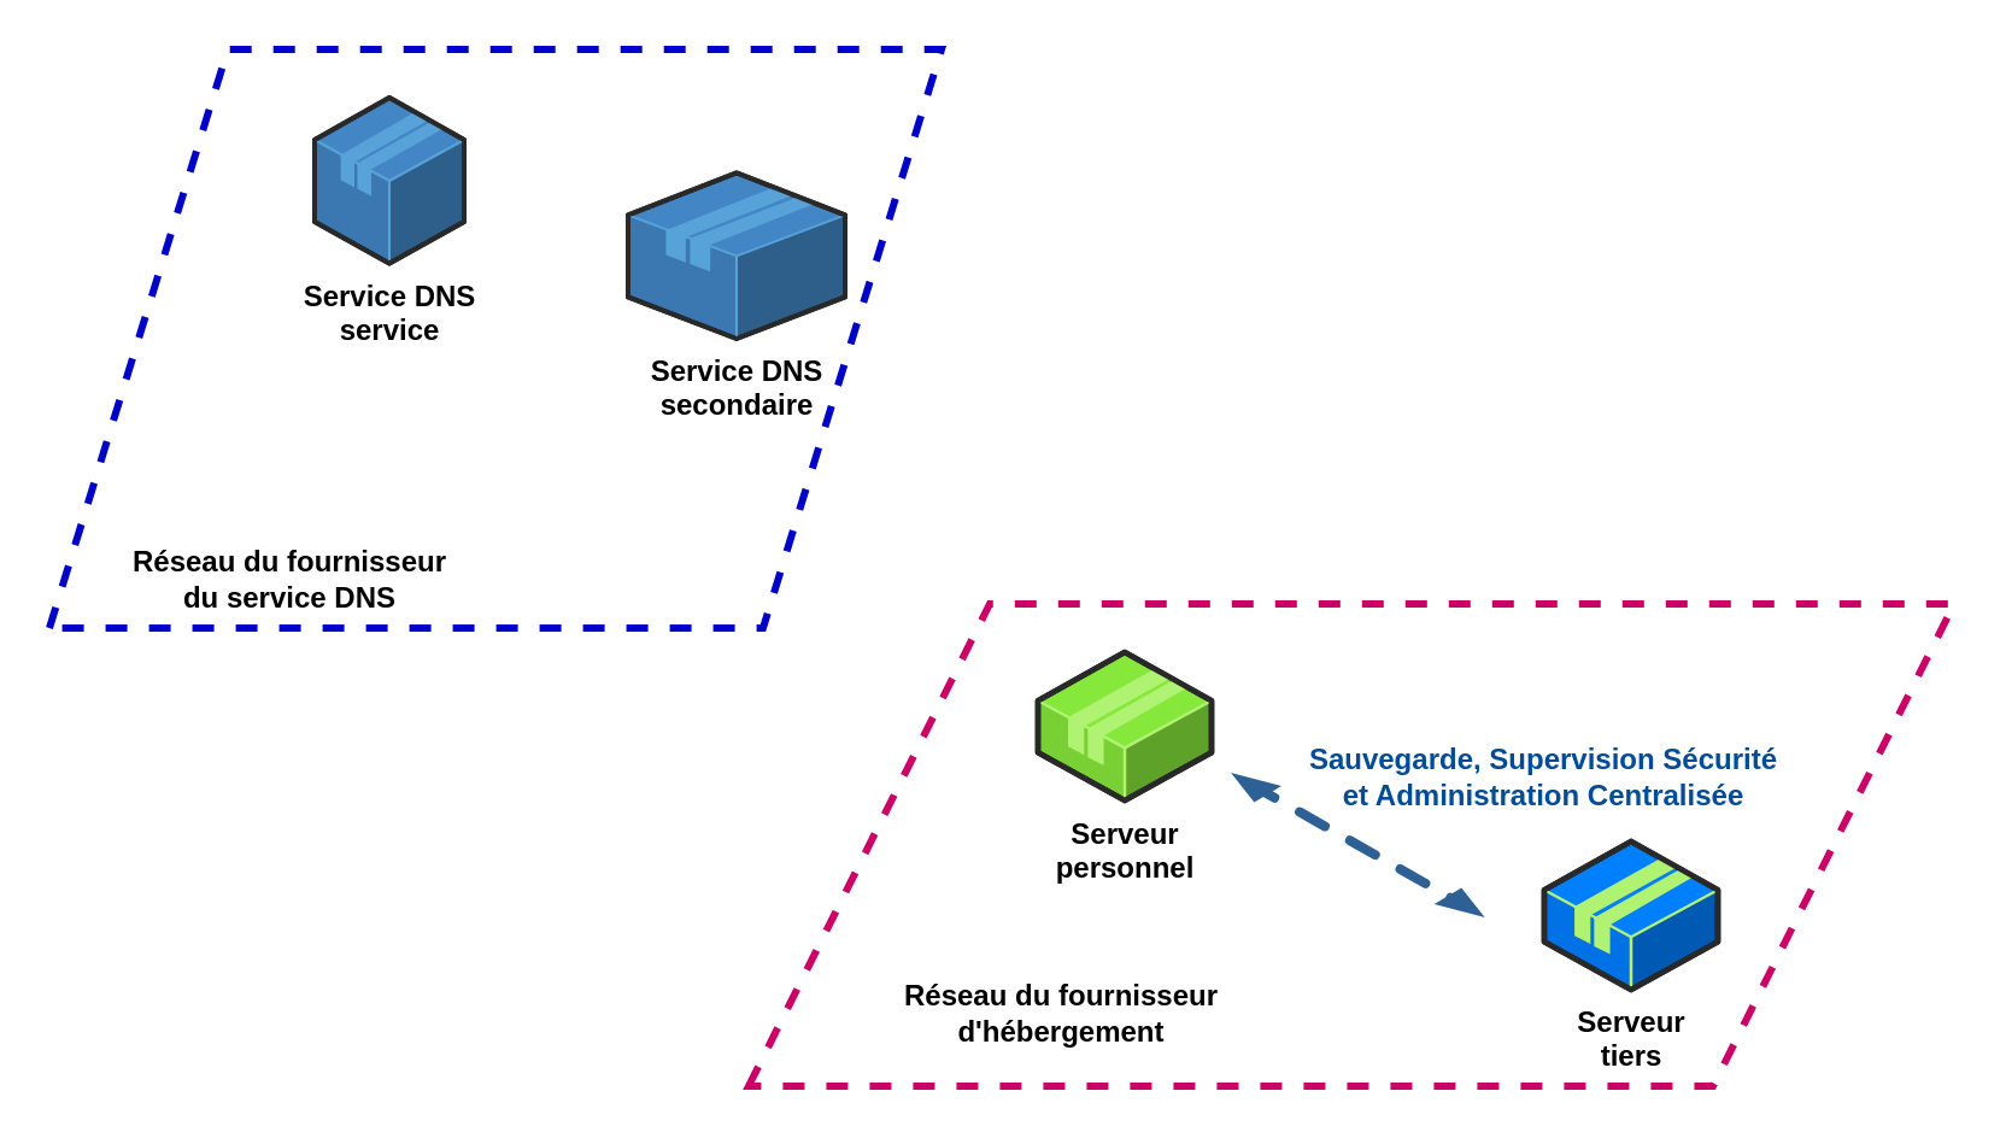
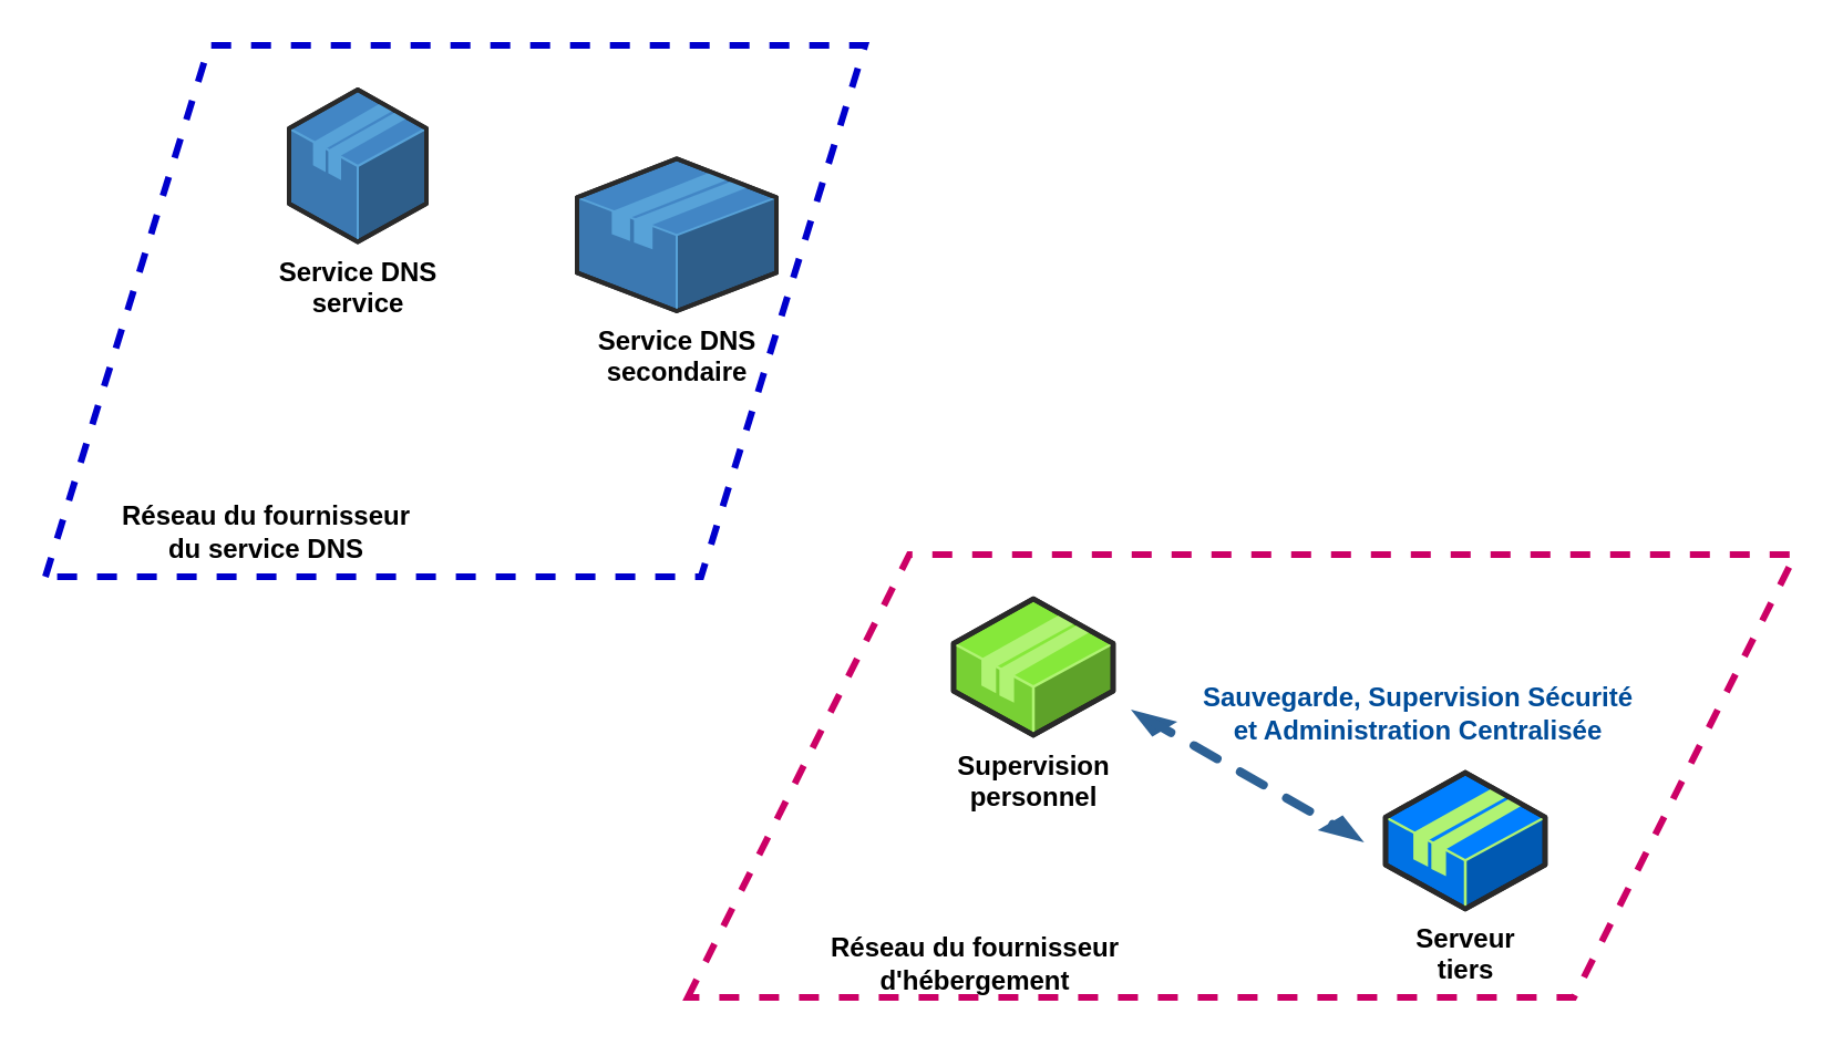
  <mxCell id="0" />
  <mxCell id="1" parent="0" />
  <mxCell id="2" value="" style="shape=parallelogram;perimeter=parallelogramPerimeter;whiteSpace=wrap;html=1;shadow=0;dashed=1;strokeColor=#0000CC;strokeWidth=3;" parent="1" vertex="1"><mxGeometry x="20" y="20" width="370" height="240" as="geometry" /></mxCell>
  <mxCell id="3" value="" style="shape=parallelogram;perimeter=parallelogramPerimeter;whiteSpace=wrap;html=1;shadow=0;strokeWidth=3;strokeColor=#CC0066;dashed=1;" parent="1" vertex="1"><mxGeometry x="310" y="250" width="500" height="200" as="geometry" /></mxCell>
  <mxCell id="4" value="&lt;b&gt;Service DNS&lt;br&gt;secondaire&lt;br&gt;&lt;/b&gt;" style="verticalLabelPosition=bottom;html=1;verticalAlign=top;strokeWidth=1;align=center;outlineConnect=0;dashed=0;outlineConnect=0;shape=mxgraph.aws3d.application;strokeColor=#57A2D8;aspect=fixed;fillColor=#4286C5;" parent="1" vertex="1"><mxGeometry x="260" y="71.2" width="90" height="68.8" as="geometry" /></mxCell>
  <mxCell id="5" value="&lt;b&gt;Service DNS&lt;br&gt;service&lt;br&gt;&lt;/b&gt;" style="verticalLabelPosition=bottom;html=1;verticalAlign=top;strokeWidth=1;align=center;outlineConnect=0;dashed=0;outlineConnect=0;shape=mxgraph.aws3d.application;fillColor=#4286c5;strokeColor=#57A2D8;aspect=fixed;" parent="1" vertex="1"><mxGeometry x="130" y="40" width="62" height="68.8" as="geometry" /></mxCell>
- <mxCell id="6" value="&lt;b&gt;Serveur&lt;br&gt;personnel&lt;br&gt;&lt;/b&gt;" style="verticalLabelPosition=bottom;html=1;verticalAlign=top;strokeWidth=1;align=center;outlineConnect=0;dashed=0;outlineConnect=0;shape=mxgraph.aws3d.application2;fillColor=#86E83A;strokeColor=#B0F373;aspect=fixed;" parent="1" vertex="1"><mxGeometry x="430" y="270" width="72" height="61.55" as="geometry" /></mxCell>
- <mxCell id="7" value="&lt;b&gt;Réseau du fournisseur d'hébergement&lt;/b&gt;" style="text;html=1;strokeColor=none;fillColor=none;align=center;verticalAlign=middle;whiteSpace=wrap;rounded=0;shadow=0;dashed=1;" parent="1" vertex="1"><mxGeometry x="340" y="410" width="200" height="20" as="geometry" /></mxCell>
+ <mxCell id="6" value="&lt;b&gt;Supervision&lt;br&gt;personnel&lt;br&gt;&lt;/b&gt;" style="verticalLabelPosition=bottom;html=1;verticalAlign=top;strokeWidth=1;align=center;outlineConnect=0;dashed=0;outlineConnect=0;shape=mxgraph.aws3d.application2;fillColor=#86E83A;strokeColor=#B0F373;aspect=fixed;" parent="1" vertex="1"><mxGeometry x="430" y="270" width="72" height="61.55" as="geometry" /></mxCell>
+ <mxCell id="7" value="&lt;b&gt;Réseau du fournisseur d'hébergement&lt;/b&gt;" style="text;html=1;strokeColor=none;fillColor=none;align=center;verticalAlign=middle;whiteSpace=wrap;rounded=0;shadow=0;dashed=1;" parent="1" vertex="1"><mxGeometry x="340" y="425" width="200" height="20" as="geometry" /></mxCell>
  <mxCell id="8" value="&lt;b&gt;Réseau du fournisseur &lt;br&gt;du service DNS&lt;br&gt;&lt;/b&gt;" style="text;html=1;strokeColor=none;fillColor=none;align=center;verticalAlign=middle;whiteSpace=wrap;rounded=0;shadow=0;dashed=1;" parent="1" vertex="1"><mxGeometry x="20" y="230" width="200" height="20" as="geometry" /></mxCell>
- <mxCell id="9" value="&lt;b&gt;Serveur&lt;br&gt;tiers&lt;/b&gt;" style="verticalLabelPosition=bottom;html=1;verticalAlign=top;strokeWidth=1;align=center;outlineConnect=0;dashed=0;outlineConnect=0;shape=mxgraph.aws3d.application2;strokeColor=#B0F373;aspect=fixed;fillColor=#007FFF;" vertex="1" parent="1"><mxGeometry x="640" y="348.45" width="72" height="61.55" as="geometry" /></mxCell>
+ <mxCell id="9" value="&lt;b&gt;Serveur&lt;br&gt;tiers&lt;/b&gt;" style="verticalLabelPosition=bottom;html=1;verticalAlign=top;strokeWidth=1;align=center;outlineConnect=0;dashed=0;outlineConnect=0;shape=mxgraph.aws3d.application2;strokeColor=#B0F373;aspect=fixed;fillColor=#007FFF;" vertex="1" parent="1"><mxGeometry x="625" y="348.45" width="72" height="61.55" as="geometry" /></mxCell>
  <mxCell id="10" value="" style="verticalLabelPosition=bottom;html=1;verticalAlign=top;strokeWidth=1;align=center;outlineConnect=0;dashed=0;outlineConnect=0;shape=mxgraph.aws3d.dashedEdgeDouble;fillColor=#000000;aspect=fixed;" vertex="1" parent="1"><mxGeometry x="510" y="320" width="105.35" height="60" as="geometry" /></mxCell>
  <mxCell id="11" value="&lt;font color=&quot;#004C99&quot;&gt;&lt;b&gt;Sauvegarde, Supervision Sécurité&lt;br&gt; et Administration Centralisée &lt;br&gt;&lt;/b&gt;&lt;/font&gt;" style="text;html=1;strokeColor=none;fillColor=none;align=center;verticalAlign=middle;whiteSpace=wrap;rounded=0;shadow=0;dashed=1;" vertex="1" parent="1"><mxGeometry x="540" y="311.55" width="200" height="20" as="geometry" /></mxCell>
